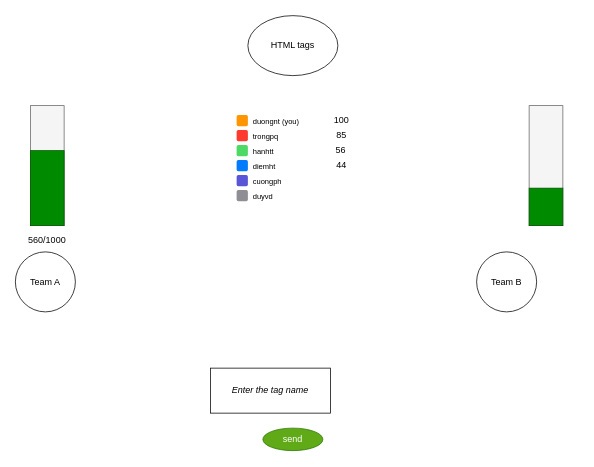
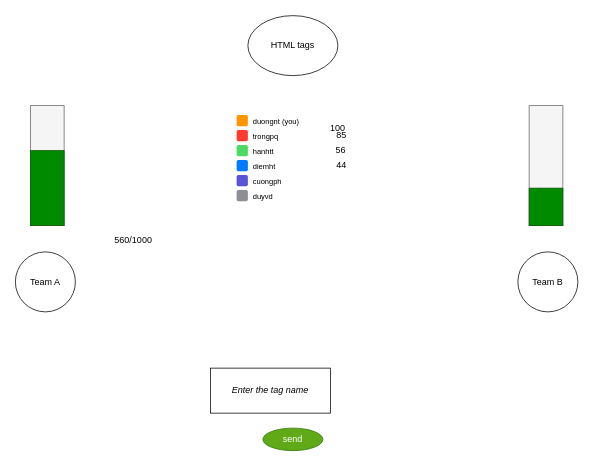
  <mxCell id="0" />
  <mxCell id="1" parent="0" />
  <mxCell id="2" value="Team A" style="ellipse;whiteSpace=wrap;html=1;aspect=fixed;" vertex="1" parent="1"><mxGeometry x="20" y="335" width="80" height="80" as="geometry" /></mxCell>
- <mxCell id="3" value="Team B" style="ellipse;whiteSpace=wrap;html=1;aspect=fixed;" vertex="1" parent="1"><mxGeometry x="635" y="335" width="80" height="80" as="geometry" /></mxCell>
+ <mxCell id="3" value="Team B" style="ellipse;whiteSpace=wrap;html=1;aspect=fixed;" vertex="1" parent="1"><mxGeometry x="690" y="335" width="80" height="80" as="geometry" /></mxCell>
  <mxCell id="4" value="HTML tags" style="text;html=1;strokeColor=none;fillColor=none;align=center;verticalAlign=middle;whiteSpace=wrap;rounded=0;" vertex="1" parent="1"><mxGeometry x="345" y="40" width="90" height="20" as="geometry" /></mxCell>
  <mxCell id="5" value="" style="shape=image;verticalLabelPosition=bottom;labelBackgroundColor=#ffffff;verticalAlign=top;aspect=fixed;imageAspect=0;image=https://www.ac-illust.com/main/profileimages/various/0-01.jpg;" vertex="1" parent="1"><mxGeometry x="35" y="425" width="50" height="50" as="geometry" /></mxCell>
  <mxCell id="6" value="" style="shape=image;verticalLabelPosition=bottom;labelBackgroundColor=#ffffff;verticalAlign=top;aspect=fixed;imageAspect=0;image=https://www.ac-illust.com/main/profileimages/various/0-05.jpg;" vertex="1" parent="1"><mxGeometry x="705" y="425" width="50" height="50" as="geometry" /></mxCell>
  <mxCell id="7" value="" style="rounded=0;whiteSpace=wrap;html=1;fillColor=#f5f5f5;strokeColor=#666666;fontColor=#333333;" vertex="1" parent="1"><mxGeometry x="705" y="140" width="45" height="160" as="geometry" /></mxCell>
  <mxCell id="8" value="" style="rounded=0;whiteSpace=wrap;html=1;fillColor=#f5f5f5;strokeColor=#666666;fontColor=#333333;" vertex="1" parent="1"><mxGeometry x="40" y="140" width="45" height="160" as="geometry" /></mxCell>
  <mxCell id="9" value="" style="rounded=0;whiteSpace=wrap;html=1;fillColor=#008a00;strokeColor=#005700;fontColor=#ffffff;" vertex="1" parent="1"><mxGeometry x="40" y="200" width="45" height="100" as="geometry" /></mxCell>
  <mxCell id="10" value="" style="rounded=0;whiteSpace=wrap;html=1;fillColor=#008a00;strokeColor=#005700;fontColor=#ffffff;" vertex="1" parent="1"><mxGeometry x="705" y="250" width="45" height="50" as="geometry" /></mxCell>
- <mxCell id="11" value="560/1000" style="text;html=1;strokeColor=none;fillColor=none;align=center;verticalAlign=middle;whiteSpace=wrap;rounded=0;" vertex="1" parent="1"><mxGeometry x="35" y="310" width="55" height="20" as="geometry" /></mxCell>
+ <mxCell id="11" value="560/1000" style="text;html=1;strokeColor=none;fillColor=none;align=center;verticalAlign=middle;whiteSpace=wrap;rounded=0;" vertex="1" parent="1"><mxGeometry x="150" y="310" width="55" height="20" as="geometry" /></mxCell>
  <mxCell id="12" value="HTML tags" style="ellipse;whiteSpace=wrap;html=1;" vertex="1" parent="1"><mxGeometry x="330" y="20" width="120" height="80" as="geometry" /></mxCell>
  <mxCell id="13" value="&lt;i&gt;Enter the tag name&lt;/i&gt;" style="rounded=0;whiteSpace=wrap;html=1;" vertex="1" parent="1"><mxGeometry x="280" y="490" width="160" height="60" as="geometry" /></mxCell>
  <mxCell id="14" value="send" style="ellipse;whiteSpace=wrap;html=1;fillColor=#60a917;strokeColor=#2D7600;fontColor=#ffffff;" vertex="1" parent="1"><mxGeometry x="350" y="570" width="80" height="30" as="geometry" /></mxCell>
  <mxCell id="15" value="" style="shape=rect;strokeColor=none;fillColor=#ffffff;gradientColor=none;shadow=0;" vertex="1" parent="1"><mxGeometry x="310" y="150" width="164" height="120" as="geometry" /></mxCell>
  <mxCell id="16" value="duongnt (you)" style="shape=rect;strokeColor=none;fontSize=10;fontColor=#000000;resizeWidth=1;align=left;spacingLeft=25;spacingTop=2;" vertex="1" parent="15"><mxGeometry width="164" height="20" relative="1" as="geometry" /></mxCell>
  <mxCell id="17" value="" style="shape=rect;rounded=1;rSize=3;strokeColor=none;fillColor=#FF9501;" vertex="1" parent="16"><mxGeometry y="0.5" width="15" height="15" relative="1" as="geometry"><mxPoint x="5" y="-7.5" as="offset" /></mxGeometry></mxCell>
  <mxCell id="18" value="trongpq" style="shape=rect;strokeColor=none;fontSize=10;fontColor=#000000;resizeWidth=1;align=left;spacingLeft=25;spacingTop=2;" vertex="1" parent="15"><mxGeometry width="165" height="20" relative="1" as="geometry"><mxPoint y="20" as="offset" /></mxGeometry></mxCell>
  <mxCell id="19" value="" style="shape=rect;rounded=1;rSize=3;strokeColor=none;fillColor=#FF3B2F;" vertex="1" parent="18"><mxGeometry y="0.5" width="15" height="15" relative="1" as="geometry"><mxPoint x="5" y="-7.5" as="offset" /></mxGeometry></mxCell>
  <mxCell id="20" value="85" style="text;html=1;strokeColor=none;fillColor=none;align=center;verticalAlign=middle;whiteSpace=wrap;rounded=0;" vertex="1" parent="18"><mxGeometry x="125" width="40" height="20" as="geometry" /></mxCell>
  <mxCell id="21" value="hanhtt" style="shape=rect;strokeColor=none;fontSize=10;fontColor=#000000;resizeWidth=1;align=left;spacingLeft=25;spacingTop=2;" vertex="1" parent="15"><mxGeometry width="164" height="20" relative="1" as="geometry"><mxPoint y="40" as="offset" /></mxGeometry></mxCell>
  <mxCell id="22" value="" style="shape=rect;rounded=1;rSize=3;strokeColor=none;fillColor=#4CDA64;" vertex="1" parent="21"><mxGeometry y="0.5" width="15" height="15" relative="1" as="geometry"><mxPoint x="5" y="-7.5" as="offset" /></mxGeometry></mxCell>
  <mxCell id="23" value="56" style="text;html=1;strokeColor=none;fillColor=none;align=center;verticalAlign=middle;whiteSpace=wrap;rounded=0;" vertex="1" parent="21"><mxGeometry x="124" width="40" height="20" as="geometry" /></mxCell>
  <mxCell id="24" value="diemht" style="shape=rect;strokeColor=none;fontSize=10;fontColor=#000000;resizeWidth=1;align=left;spacingLeft=25;spacingTop=2;" vertex="1" parent="15"><mxGeometry width="165" height="20" relative="1" as="geometry"><mxPoint y="60" as="offset" /></mxGeometry></mxCell>
  <mxCell id="25" value="" style="shape=rect;rounded=1;rSize=3;strokeColor=none;fillColor=#007AFF;" vertex="1" parent="24"><mxGeometry y="0.5" width="15" height="15" relative="1" as="geometry"><mxPoint x="5" y="-7.5" as="offset" /></mxGeometry></mxCell>
  <mxCell id="26" value="44" style="text;html=1;strokeColor=none;fillColor=none;align=center;verticalAlign=middle;whiteSpace=wrap;rounded=0;" vertex="1" parent="24"><mxGeometry x="125" width="40" height="20" as="geometry" /></mxCell>
  <mxCell id="27" value="cuongph" style="shape=rect;strokeColor=none;fontSize=10;fontColor=#000000;resizeWidth=1;align=left;spacingLeft=25;spacingTop=2;" vertex="1" parent="15"><mxGeometry width="164" height="20" relative="1" as="geometry"><mxPoint y="80" as="offset" /></mxGeometry></mxCell>
  <mxCell id="28" value="" style="shape=rect;rounded=1;rSize=3;strokeColor=none;fillColor=#5855D6;" vertex="1" parent="27"><mxGeometry y="0.5" width="15" height="15" relative="1" as="geometry"><mxPoint x="5" y="-7.5" as="offset" /></mxGeometry></mxCell>
  <mxCell id="29" value="duyvd" style="shape=rect;strokeColor=none;fontSize=10;fontColor=#000000;resizeWidth=1;align=left;spacingLeft=25;spacingTop=2;" vertex="1" parent="15"><mxGeometry width="164" height="20" relative="1" as="geometry"><mxPoint y="100" as="offset" /></mxGeometry></mxCell>
  <mxCell id="30" value="" style="shape=rect;rounded=1;rSize=3;strokeColor=none;fillColor=#8F8E94;" vertex="1" parent="29"><mxGeometry y="0.5" width="15" height="15" relative="1" as="geometry"><mxPoint x="5" y="-7.5" as="offset" /></mxGeometry></mxCell>
- <mxCell id="31" value="100" style="text;html=1;strokeColor=none;fillColor=none;align=center;verticalAlign=middle;whiteSpace=wrap;rounded=0;" vertex="1" parent="1"><mxGeometry x="435" y="150" width="40" height="20" as="geometry" /></mxCell>
+ <mxCell id="31" value="100" style="text;html=1;strokeColor=none;fillColor=none;align=center;verticalAlign=middle;whiteSpace=wrap;rounded=0;" vertex="1" parent="1"><mxGeometry x="430" y="160" width="40" height="20" as="geometry" /></mxCell>
